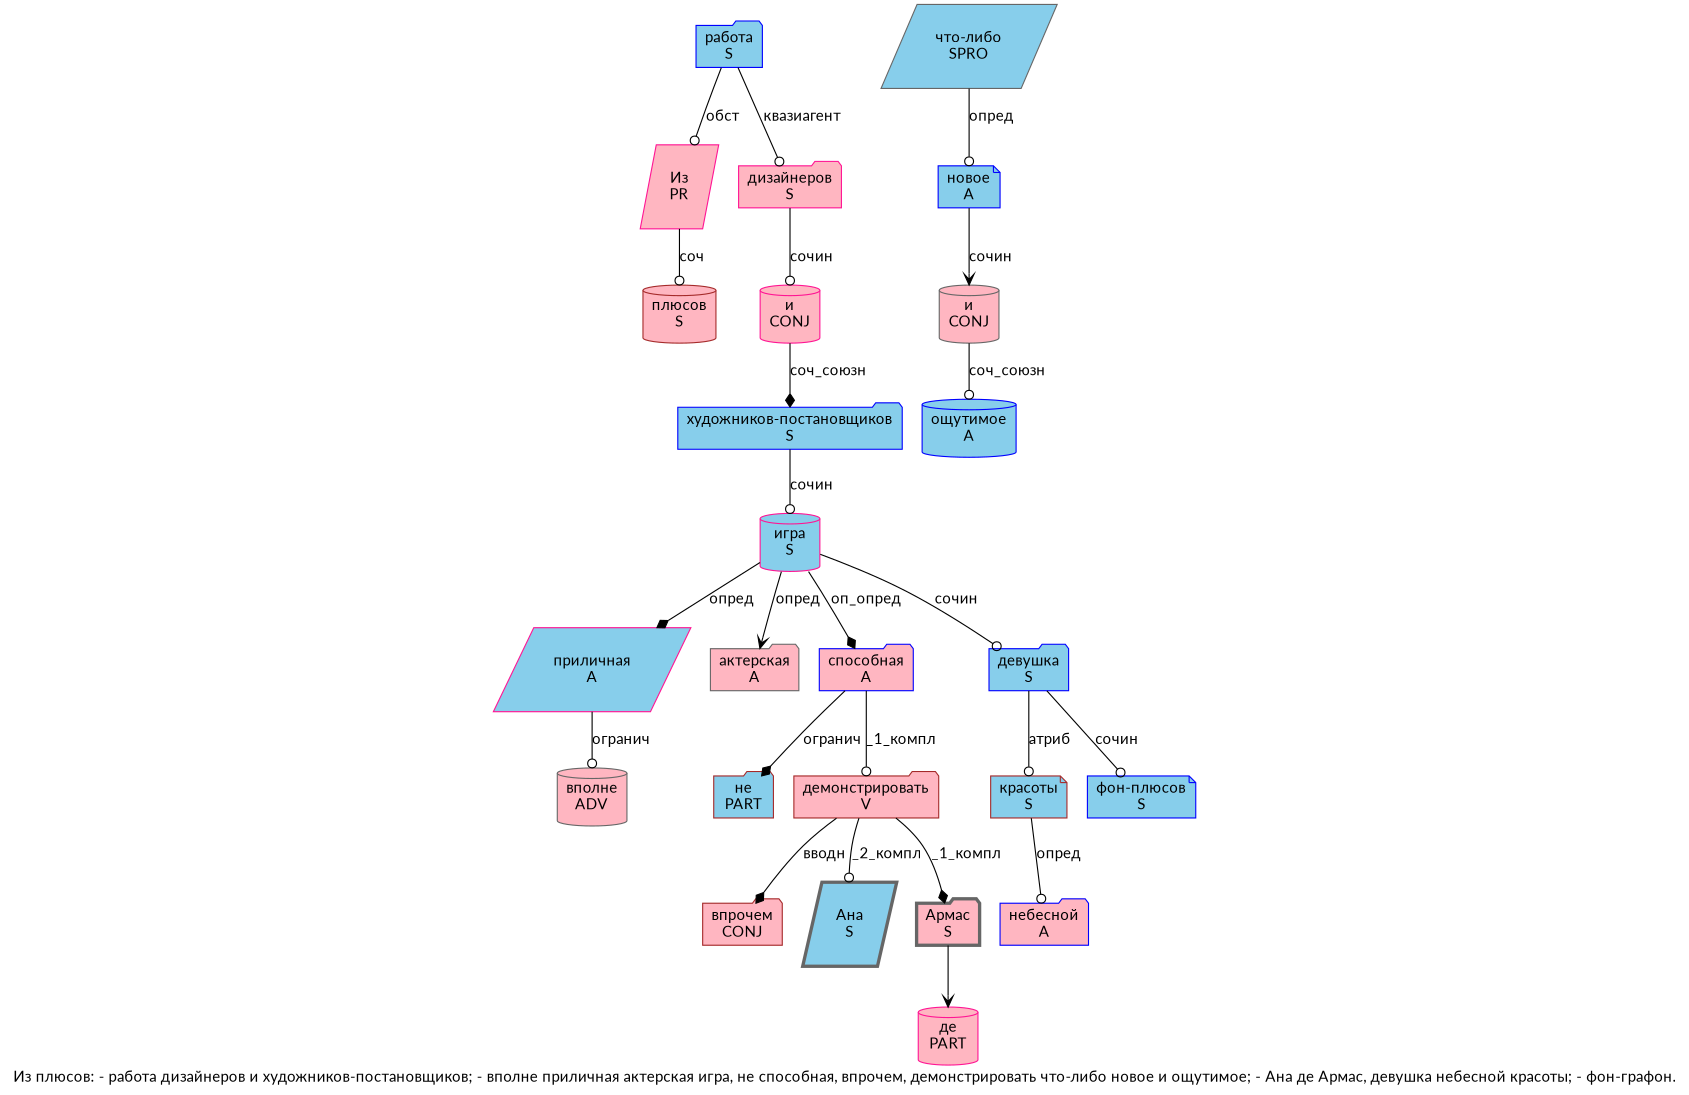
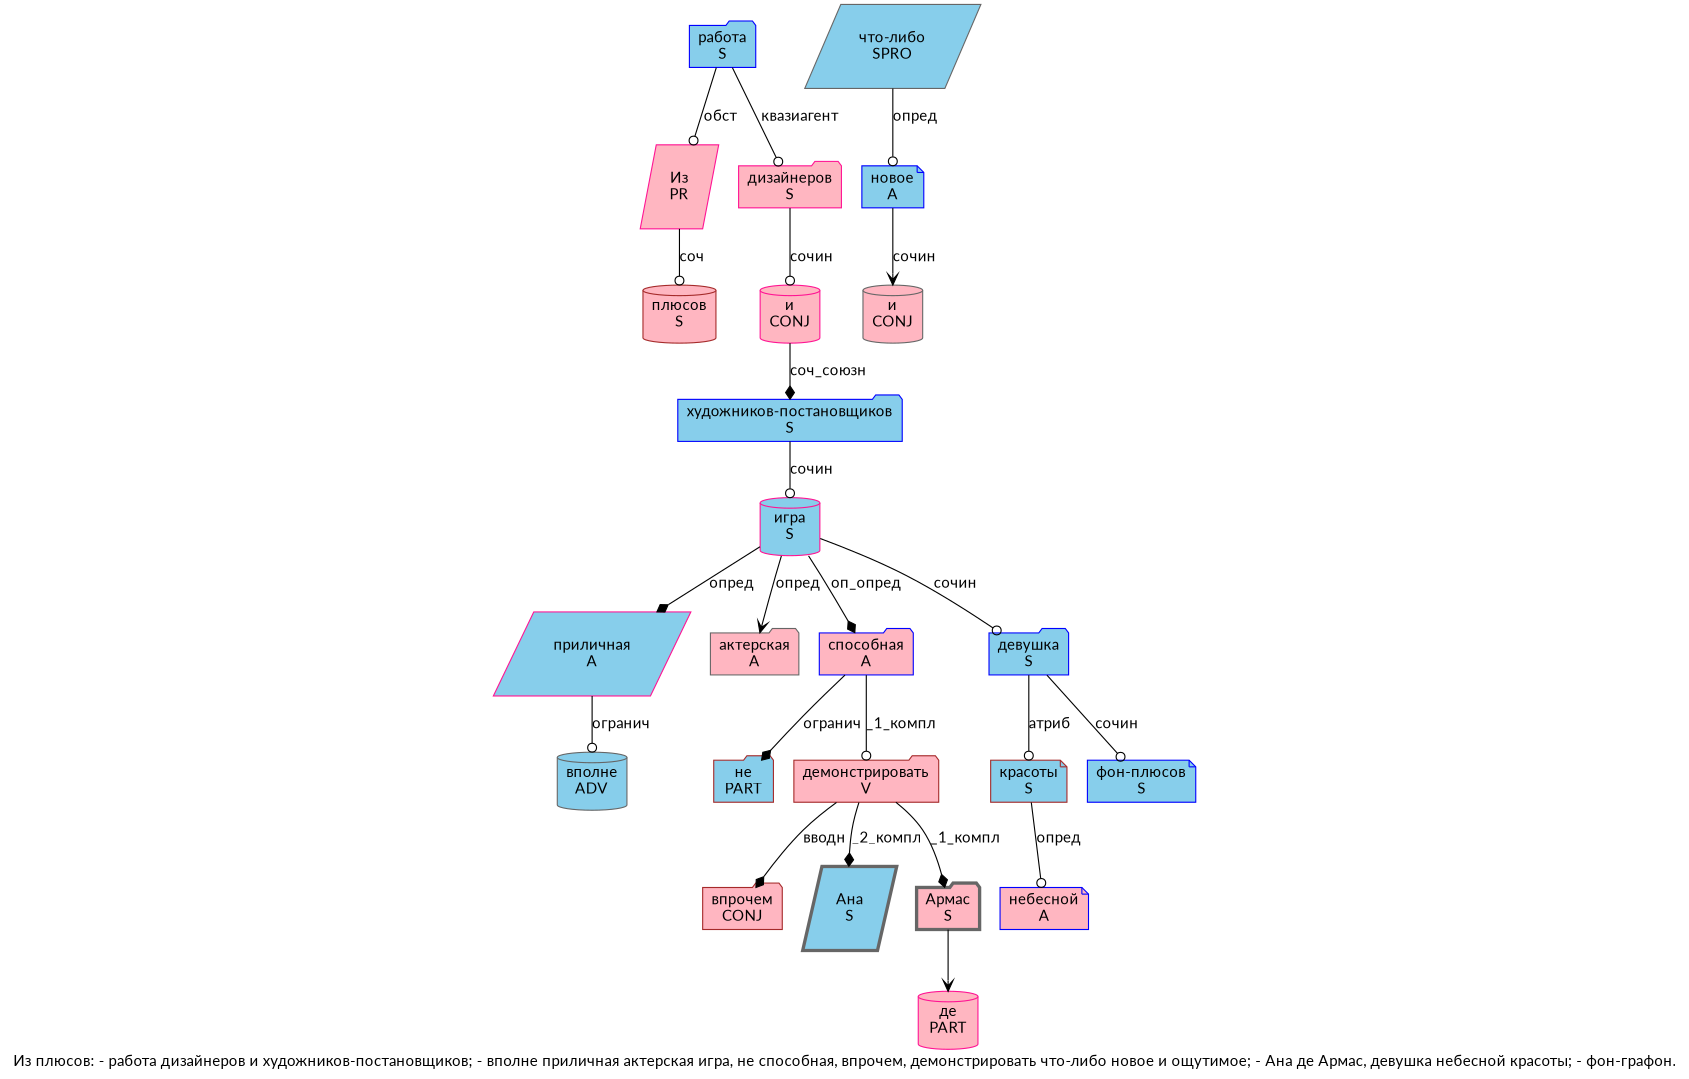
  digraph {
    fontname=Lato
    label="Из плюсов: - работа дизайнеров и художников-постановщиков; - вполне приличная актерская игра, не способная, впрочем, демонстрировать что-либо новое и ощутимое; - Ана де Армас, девушка небесной красоты; - фон-графон."
    node [color=blue fillcolor=skyblue fontname=Lato penwidth=1 shape=folder style=filled]
    edge [arrowhead=odot fontname=Lato]
    n1 [color=deeppink fillcolor=lightpink label="Из\nPR" shape=parallelogram]
    n2 [color=brown fillcolor=lightpink label="плюсов\nS" shape=cylinder]
    n3 [label="работа\nS"]
    n4 [color=deeppink fillcolor=lightpink label="дизайнеров\nS"]
    n5 [color=deeppink fillcolor=lightpink label="и\nCONJ" shape=cylinder]
    n6 [label="художников-постановщиков\nS"]
    n7 [color=deeppink label="игра\nS" shape=cylinder]
    n8 [color=deeppink label="приличная\nA" shape=parallelogram]
    n9 [color=gray40 fillcolor=lightpink label="актерская\nA"]
    n10 [fillcolor=lightpink label="способная\nA"]
    n11 [label="девушка\nS"]
-   n12 [color=gray40 fillcolor=lightpink label="вполне\nADV" shape=cylinder]
+   n12 [color=gray40 label="вполне\nADV" shape=cylinder]
    n13 [color=brown label="не\nPART"]
    n14 [color=brown fillcolor=lightpink label="демонстрировать\nV"]
    n15 [color=brown label="красоты\nS" shape=note]
    n16 [label="фон-плюсов\nS" shape=note]
    n17 [color=brown fillcolor=lightpink label="впрочем\nCONJ"]
    n18 [color=gray40 label="Ана\nS" penwidth=3 shape=parallelogram]
    n19 [color=gray40 fillcolor=lightpink label="Армас\nS" penwidth=3]
    n20 [color=gray40 label="что-либо\nSPRO" shape=parallelogram]
    n21 [label="новое\nA" shape=note]
    n22 [color=deeppink fillcolor=lightpink label="де\nPART" shape=cylinder]
    n23 [color=gray40 fillcolor=lightpink label="и\nCONJ" shape=cylinder]
-   n24 [label="ощутимое\nA" shape=cylinder]
-   n25 [fillcolor=lightpink label="небесной\nA"]
+   n25 [fillcolor=lightpink label="небесной\nA" shape=note]
    n1 -> n2 [label="соч"]
    n3 -> n1 [label="обст"]
    n3 -> n4 [label="квазиагент"]
    n4 -> n5 [label="сочин"]
    n5 -> n6 [arrowhead=diamond label="соч_союзн"]
    n6 -> n7 [label="сочин"]
    n7 -> n8 [arrowhead=diamond label="опред"]
    n7 -> n9 [arrowhead=vee label="опред"]
    n7 -> n10 [arrowhead=diamond label="оп_опред"]
    n7 -> n11 [label="сочин"]
    n8 -> n12 [label="огранич"]
    n10 -> n13 [arrowhead=diamond label="огранич"]
    n10 -> n14 [label="_1_компл"]
    n11 -> n15 [label="атриб"]
    n11 -> n16 [label="сочин"]
    n14 -> n17 [arrowhead=diamond label="вводн"]
-   n14 -> n18 [label="_2_компл"]
+   n14 -> n18 [arrowhead=diamond label="_2_компл"]
    n14 -> n19 [arrowhead=diamond label="_1_компл"]
    n15 -> n25 [label="опред"]
    n19 -> n22 [arrowhead=vee]
    n20 -> n21 [label="опред"]
    n21 -> n23 [arrowhead=vee label="сочин"]
-   n23 -> n24 [label="соч_союзн"]
  }
